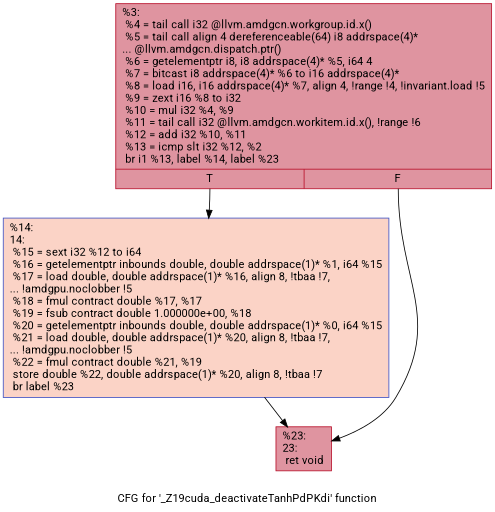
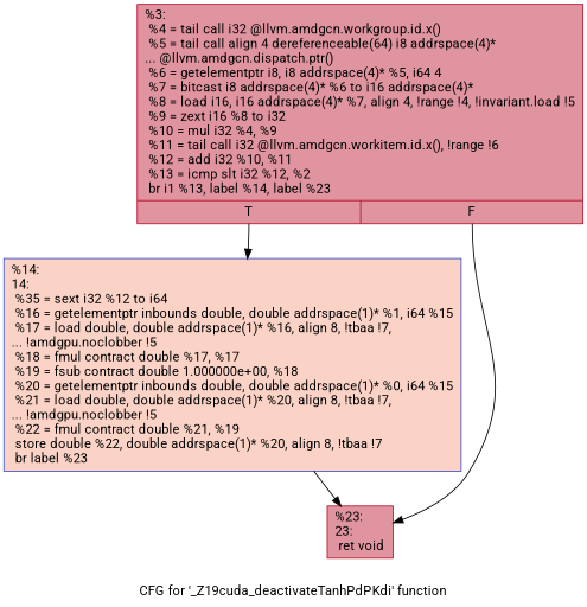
  digraph {
    label="CFG for '_Z19cuda_deactivateTanhPdPKdi' function"
    fontname=Roboto
    node [color="#b70d28ff" fillcolor="#b70d2870" shape=record style=filled fontname=Roboto]
    edge [fontname=Roboto]
    n1 [label="{%3:\l  %4 = tail call i32 @llvm.amdgcn.workgroup.id.x()\l  %5 = tail call align 4 dereferenceable(64) i8 addrspace(4)*\l... @llvm.amdgcn.dispatch.ptr()\l  %6 = getelementptr i8, i8 addrspace(4)* %5, i64 4\l  %7 = bitcast i8 addrspace(4)* %6 to i16 addrspace(4)*\l  %8 = load i16, i16 addrspace(4)* %7, align 4, !range !4, !invariant.load !5\l  %9 = zext i16 %8 to i32\l  %10 = mul i32 %4, %9\l  %11 = tail call i32 @llvm.amdgcn.workitem.id.x(), !range !6\l  %12 = add i32 %10, %11\l  %13 = icmp slt i32 %12, %2\l  br i1 %13, label %14, label %23\l|{<s0>T|<s1>F}}"]
-   n2 [color="#3d50c3ff" fillcolor="#f59c7d70" label="{%14:\l14:                                               \l  %15 = sext i32 %12 to i64\l  %16 = getelementptr inbounds double, double addrspace(1)* %1, i64 %15\l  %17 = load double, double addrspace(1)* %16, align 8, !tbaa !7,\l... !amdgpu.noclobber !5\l  %18 = fmul contract double %17, %17\l  %19 = fsub contract double 1.000000e+00, %18\l  %20 = getelementptr inbounds double, double addrspace(1)* %0, i64 %15\l  %21 = load double, double addrspace(1)* %20, align 8, !tbaa !7,\l... !amdgpu.noclobber !5\l  %22 = fmul contract double %21, %19\l  store double %22, double addrspace(1)* %20, align 8, !tbaa !7\l  br label %23\l}"]
+   n2 [color="#3d50c3ff" fillcolor="#f59c7d70" label="{%14:\l14:                                               \l  %35 = sext i32 %12 to i64\l  %16 = getelementptr inbounds double, double addrspace(1)* %1, i64 %15\l  %17 = load double, double addrspace(1)* %16, align 8, !tbaa !7,\l... !amdgpu.noclobber !5\l  %18 = fmul contract double %17, %17\l  %19 = fsub contract double 1.000000e+00, %18\l  %20 = getelementptr inbounds double, double addrspace(1)* %0, i64 %15\l  %21 = load double, double addrspace(1)* %20, align 8, !tbaa !7,\l... !amdgpu.noclobber !5\l  %22 = fmul contract double %21, %19\l  store double %22, double addrspace(1)* %20, align 8, !tbaa !7\l  br label %23\l}"]
    n3 [label="{%23:\l23:                                               \l  ret void\l}"]
    n1 -> n2 [tailport=s0]
    n1 -> n3 [tailport=s1]
    n2 -> n3
  }
